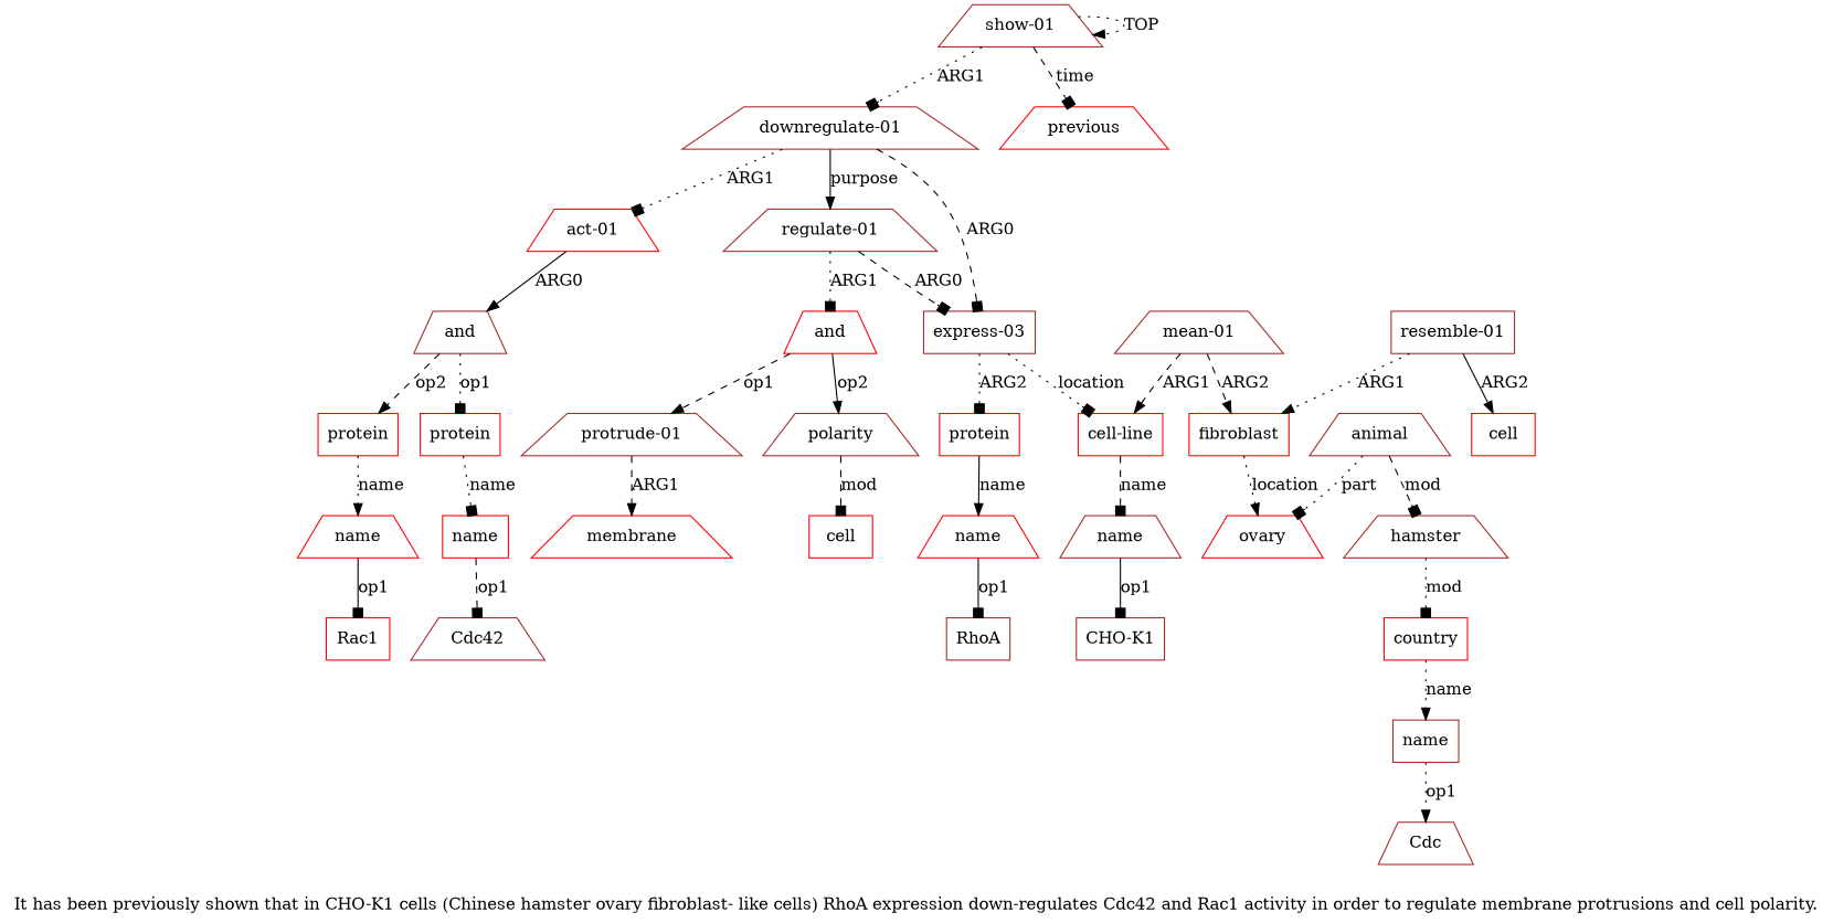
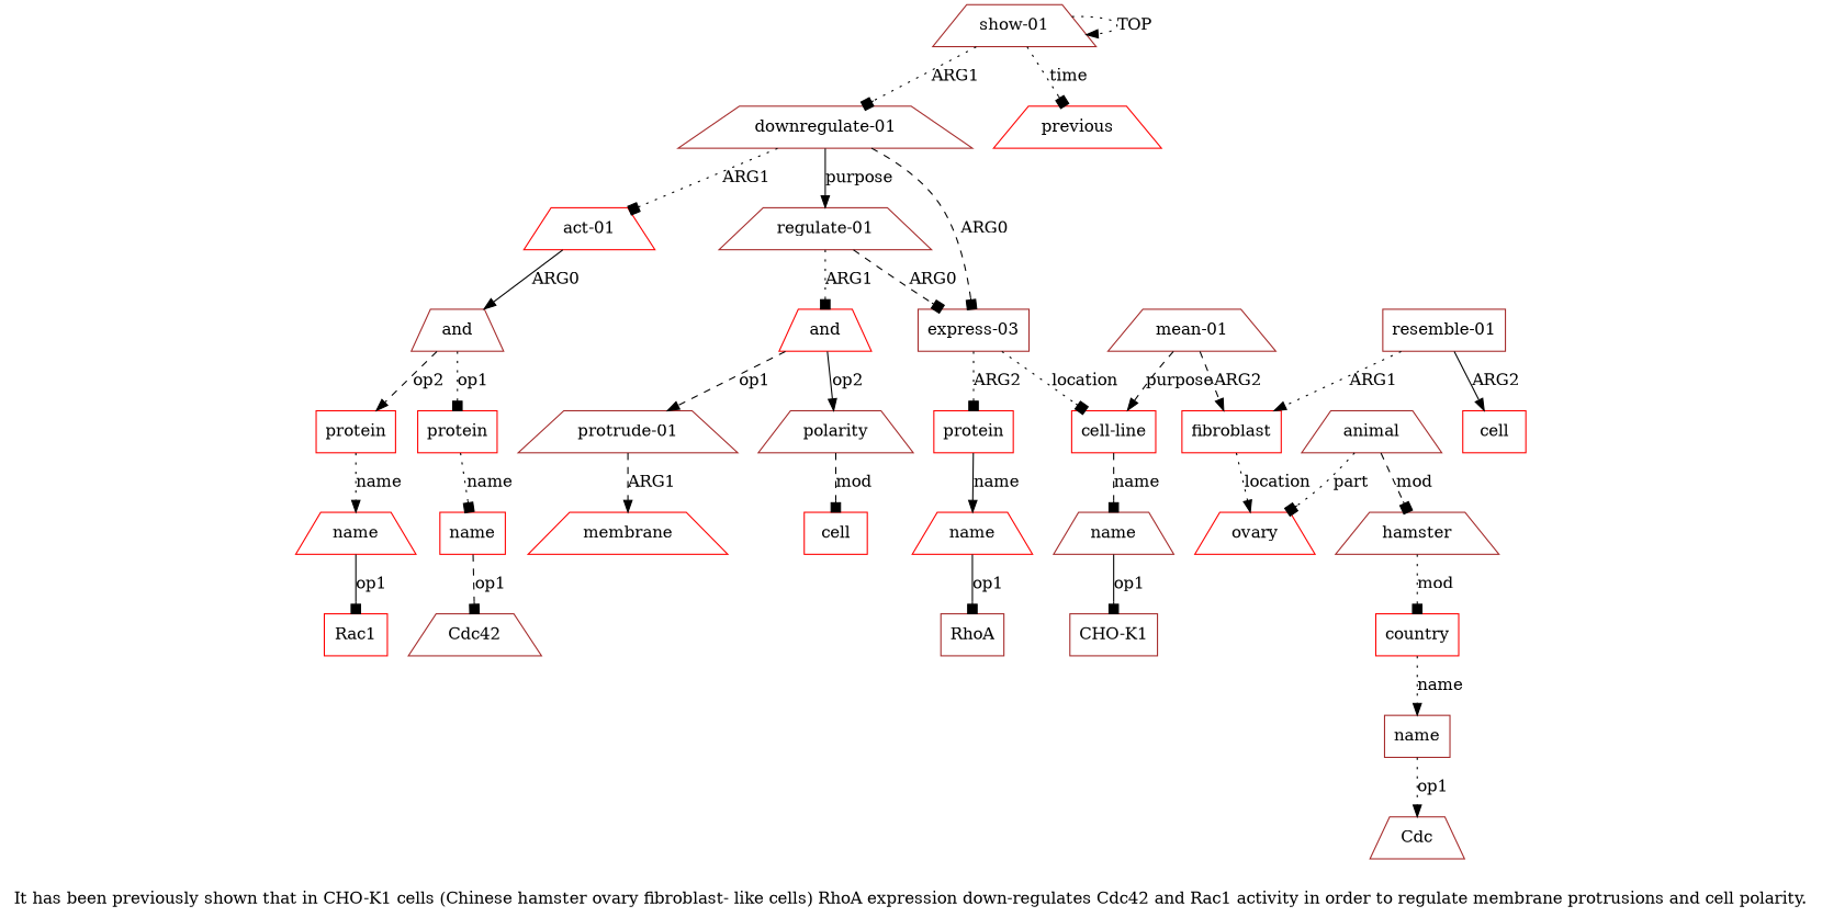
  digraph {
    label="It has been previously shown that in CHO-K1 cells (Chinese hamster ovary fibroblast- like cells) RhoA expression down-regulates Cdc42 and Rac1 activity in order to regulate membrane protrusions and cell polarity."
    node [color=red gold_ind=-1 gold_label=name shape=trapezium test_ind=-1 test_label=name]
    edge [arrowhead=box color=black gold_label=op1 style=dotted test_label=op1]
    n1 [gold_ind=20 gold_label=protein label=protein shape=box test_ind=20 test_label=protein]
    n2 [gold_ind=21 label=name test_ind=21]
    n3 [gold_label=Rac1 label=Rac1 shape=box test_label=Rac1]
    n4 [color=brown gold_ind=22 gold_label="regulate-01" label="regulate-01" test_ind=22 test_label="regulate-01"]
    n5 [gold_ind=23 gold_label=and label=and test_ind=23 test_label=and]
    n6 [color=brown gold_ind=2 gold_label="express-03" label="express-03" shape=box test_ind=2 test_label="express-03"]
    n7 [color=brown gold_ind=24 gold_label="protrude-01" label="protrude-01" test_ind=24 test_label="protrude-01"]
    n8 [color=brown gold_ind=26 gold_label=polarity label=polarity test_ind=26 test_label=polarity]
    n9 [gold_ind=3 gold_label=protein label=protein shape=box test_ind=3 test_label=protein]
    n10 [gold_ind=5 gold_label="cell-line" label="cell-line" shape=box test_ind=5 test_label="cell-line"]
    n11 [gold_ind=25 gold_label=membrane label=membrane test_ind=25 test_label=membrane]
    n12 [gold_ind=27 gold_label=cell label=cell shape=box test_ind=27 test_label=cell]
    n13 [gold_ind=4 label=name test_ind=4]
    n14 [color=brown gold_ind=6 label=name test_ind=6]
    n15 [gold_ind=28 gold_label=previous label=previous test_ind=28 test_label=previous]
    n16 [color=brown gold_label=RhoA label=RhoA shape=box test_label=RhoA]
    n17 [color=brown gold_label=China label=Cdc test_label=China]
    n18 [color=brown gold_label="CHO-K1" label="CHO-K1" shape=box test_label="CHO-K1"]
    n19 [gold_ind=15 gold_label=cell label=cell shape=box test_ind=15 test_label=cell]
    n20 [color=brown gold_ind=14 gold_label="resemble-01" label="resemble-01" shape=box test_ind=14 test_label="resemble-01"]
    n21 [gold_ind=8 gold_label=fibroblast label=fibroblast shape=box test_ind=8 test_label=fibroblast]
    n22 [gold_ind=9 gold_label=ovary label=ovary test_ind=9 test_label=ovary]
    n23 [color=brown gold_ind=17 gold_label=and label=and test_ind=17 test_label=and]
    n24 [gold_ind=18 gold_label=protein label=protein shape=box test_ind=18 test_label=protein]
    n25 [gold_ind=19 label=name shape=box test_ind=19]
    n26 [color=brown gold_label=Cdc42 label=Cdc42 test_label=Cdc42]
    n27 [gold_ind=16 gold_label="act-01" label="act-01" test_ind=16 test_label="act-01"]
    n28 [color=brown gold_ind=11 gold_label=hamster label=hamster test_ind=11 test_label=hamster]
    n29 [gold_ind=12 gold_label=country label=country shape=box test_ind=12 test_label=country]
    n30 [color=brown gold_ind=13 label=name shape=box test_ind=13]
    n31 [color=brown gold_ind=10 gold_label=animal label=animal test_ind=10 test_label=animal]
    n32 [color=brown gold_ind=1 gold_label="downregulate-01" label="downregulate-01" test_ind=1 test_label="downregulate-01"]
    n33 [color=brown gold_ind=0 gold_label="show-01" label="show-01" test_ind=0 test_label="show-01"]
    n34 [color=brown gold_ind=7 gold_label="mean-01" label="mean-01" test_ind=7 test_label="mean-01"]
    n1 -> n2 [arrowhead=normal gold_label=name label=name test_label=name]
    n2 -> n3 [label=op1 style=solid]
    n4 -> n5 [gold_label=ARG1 label=ARG1 test_label=ARG1]
    n4 -> n6 [gold_label=ARG0 label=ARG0 style=dashed test_label=ARG0]
    n5 -> n7 [arrowhead=normal label=op1 style=dashed]
    n5 -> n8 [arrowhead=normal gold_label=op2 label=op2 style=solid test_label=op2]
    n6 -> n9 [gold_label=ARG2 label=ARG2 test_label=ARG2]
    n6 -> n10 [gold_label=location label=location test_label=location]
    n7 -> n11 [arrowhead=normal gold_label=ARG1 label=ARG1 style=dashed test_label=ARG1]
    n8 -> n12 [gold_label=mod label=mod style=dashed test_label=mod]
    n9 -> n13 [arrowhead=normal gold_label=name label=name style=solid test_label=name]
    n10 -> n14 [gold_label=name label=name style=dashed test_label=name]
    n13 -> n16 [label=op1 style=solid]
    n14 -> n18 [label=op1 style=solid]
    n20 -> n19 [arrowhead=normal gold_label=ARG2 label=ARG2 style=solid test_label=ARG2]
    n20 -> n21 [arrowhead=normal gold_label=ARG1 label=ARG1 test_label=ARG1]
    n21 -> n22 [arrowhead=normal gold_label=location label=location test_label=location]
    n23 -> n1 [arrowhead=normal gold_label=op2 label=op2 style=dashed test_label=op2]
    n23 -> n24 [label=op1]
    n24 -> n25 [gold_label=name label=name test_label=name]
    n25 -> n26 [label=op1 style=dashed]
    n27 -> n23 [arrowhead=normal gold_label=ARG0 label=ARG0 style=solid test_label=ARG0]
    n28 -> n29 [gold_label=mod label=mod test_label=mod]
    n29 -> n30 [arrowhead=normal gold_label=name label=name test_label=name]
    n30 -> n17 [arrowhead=normal label=op1]
    n31 -> n22 [gold_label=part label=part test_label=part]
    n31 -> n28 [gold_label=mod label=mod style=dashed test_label=mod]
    n32 -> n4 [arrowhead=normal gold_label=purpose label=purpose style=solid test_label=purpose]
    n32 -> n6 [gold_label=ARG0 label=ARG0 style=dashed test_label=ARG0]
    n32 -> n27 [gold_label=ARG1 label=ARG1 test_label=ARG1]
-   n33 -> n15 [gold_label=time label=time style=dashed test_label=time]
+   n33 -> n15 [gold_label=time label=time test_label=time]
    n33 -> n32 [gold_label=ARG1 label=ARG1 test_label=ARG1]
    n33 -> n33 [arrowhead=normal gold_label=TOP label=TOP test_label=TOP]
-   n34 -> n10 [arrowhead=normal gold_label=ARG1 label=ARG1 style=dashed test_label=ARG1]
+   n34 -> n10 [arrowhead=normal gold_label=ARG1 label=purpose style=dashed test_label=ARG1]
    n34 -> n21 [arrowhead=normal gold_label=ARG2 label=ARG2 style=dashed test_label=ARG2]
  }
